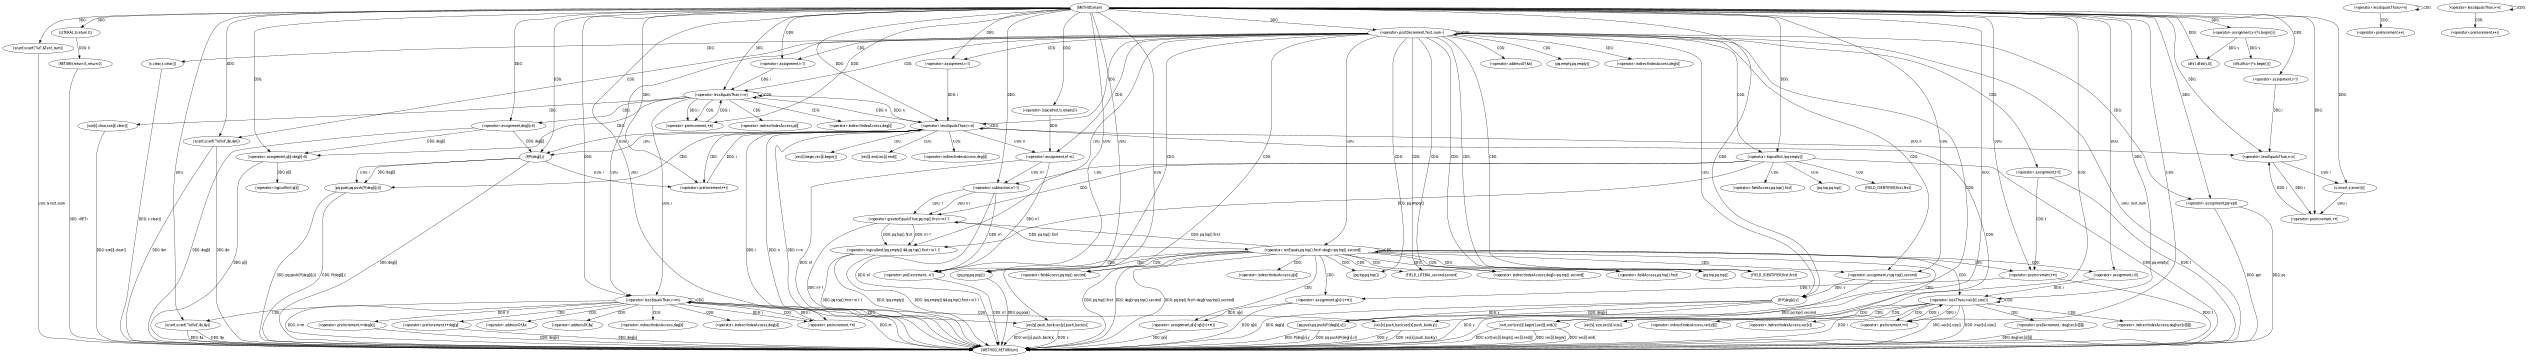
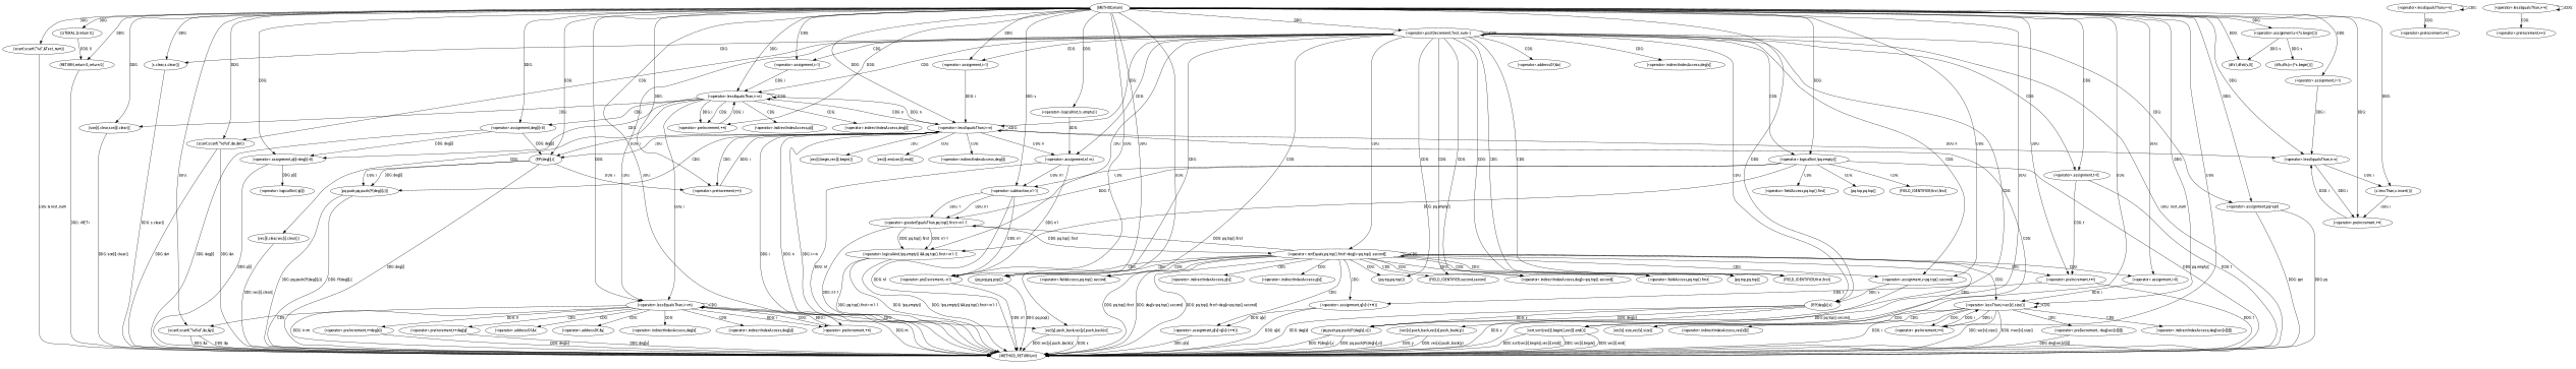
  digraph {
    fontname="Roboto Condensed"
    node [fontname="Roboto Condensed"]
    edge [fontname="Roboto Condensed"]
    n1 [label="(METHOD,main)"]
    n2 [label="(scanf,scanf(\"%d\",&Test_num))"]
    n3 [label="(RETURN,return 0;,return 0;)"]
    n4 [label="(<operator>.postDecrement,Test_num--)"]
    n5 [label="(LITERAL,0,return 0;)"]
    n6 [label="(scanf,scanf(\"%d%d\",&n,&m))"]
    n7 [label="(<operator>.assignment,i=1)"]
    n8 [label="(<operator>.lessEqualsThan,i<=n)"]
    n9 [label="(<operator>.preIncrement,++i)"]
    n10 [label="(<operator>.lessEqualsThan,i<=m)"]
    n11 [label="(<operator>.preIncrement,++i)"]
    n12 [label="(<operator>.assignment,i=1)"]
    n13 [label="(<operator>.lessEqualsThan,i<=n)"]
    n14 [label="(<operator>.preIncrement,++i)"]
    n15 [label="(pq.pop,pq.pop())"]
    n16 [label="(<operator>.assignment,i=1)"]
    n17 [label="(<operator>.lessEqualsThan,i<=n)"]
    n18 [label="(<operator>.preIncrement,++i)"]
    n19 [label="(<operator>.logicalNot,!s.empty())"]
    n20 [label="(scanf,scanf(\"%d%d\",&x,&y))"]
    n21 [label="(sort,sort(vec[i].begin(),vec[i].end()))"]
-   n22 [label="(s.insert,s.insert(i))"]
+   n22 [label="(s.lessThan,s.insert(i))"]
    n23 [label="(dfs1,dfs6(v,0))"]
    n24 [label="(s.clear,s.clear())"]
    n25 [label="(son[i].clear,son[i].clear())"]
    n26 [label="(<operator>.assignment,p[i]=deg[i]=0)"]
    n27 [label="(vec[x].push_back,vec[x].push_back(y))"]
    n28 [label="(<operator>.logicalNot,!pq.empty())"]
    n29 [label="(<operator>.preDecrement,--n1)"]
    n30 [label="(<operator>.assignment,i=0)"]
    n31 [label="(<operator>.lessThan,i<vec[v].size())"]
    n32 [label="(<operator>.preIncrement,++i)"]
    n33 [label="(<operator>.assignment,t=0)"]
    n34 [label="(<operator>.assignment,pq=ept)"]
    n35 [label="(vec[y].push_back,vec[y].push_back(x))"]
    n36 [label="(P,P(deg[i],i))"]
    n37 [label="(<operator>.subtraction,n1-1)"]
    n38 [label="(<operator>.assignment,v=(*s.begin()))"]
    n39 [label="(<operator>.assignment,deg[i]=0)"]
    n40 [label="(<operator>.assignment,v=pq.top().second)"]
    n41 [label="(P,P(deg[v],v))"]
    n42 [label="(<operator>.preIncrement,++t)"]
    n43 [label="(METHOD_RETURN,int)"]
    n44 [label="(<operator>.assignment,n1=n)"]
    n45 [label="(<operator>.logicalAnd,!pq.empty() && pq.top().first>=n1-1)"]
    n46 [label="(<operator>.notEquals,pq.top().first!=deg[v=pq.top().second])"]
    n47 [label="(pq.push,pq.push(P(deg[v],v)))"]
    n48 [label="(<operator>.addressOf,&n)"]
-   n49 [label="(pq.empty,pq.empty())"]
    n50 [label="(<operator>.fieldAccess,pq.top().first)"]
    n51 [label="(<operator>.indirectIndexAccess,deg[v=pq.top().second])"]
    n52 [label="(pq.top,pq.top())"]
    n53 [label="(FIELD_IDENTIFIER,first,first)"]
    n54 [label="(<operator>.fieldAccess,pq.top().second)"]
    n55 [label="(<operator>.indirectIndexAccess,deg[v])"]
    n56 [label="(pq.top,pq.top())"]
-   n57 [label="(FIELD_LITERAL,second,second)"]
+   n57 [label="(FIELD_IDENTIFIER,second,second)"]
+   n58 [label="(vec[i].clear,vec[i].clear())"]
    n59 [label="(<operator>.indirectIndexAccess,p[i])"]
    n60 [label="(<operator>.indirectIndexAccess,deg[i])"]
    n61 [label="(<operator>.preIncrement,++deg[x])"]
    n62 [label="(<operator>.preIncrement,++deg[y])"]
    n63 [label="(<operator>.addressOf,&x)"]
    n64 [label="(<operator>.addressOf,&y)"]
    n65 [label="(<operator>.indirectIndexAccess,deg[x])"]
    n66 [label="(<operator>.indirectIndexAccess,deg[y])"]
    n67 [label="(pq.push,pq.push(P(deg[i],i)))"]
    n68 [label="(vec[i].begin,vec[i].begin())"]
    n69 [label="(vec[i].end,vec[i].end())"]
    n70 [label="(<operator>.indirectIndexAccess,deg[i])"]
    n71 [label="(<operator>.logicalNot,!p[i])"]
    n72 [label="(<operator>.greaterEqualsThan,pq.top().first>=n1-1)"]
    n73 [label="(<operator>.fieldAccess,pq.top().first)"]
    n74 [label="(pq.top,pq.top())"]
    n75 [label="(FIELD_IDENTIFIER,first,first)"]
    n76 [label="(vec[v].size,vec[v].size())"]
    n77 [label="(<operator>.preDecrement,--deg[vec[v][i]])"]
    n78 [label="(<operator>.indirectIndexAccess,deg[vec[v][i]])"]
    n79 [label="(<operator>.indirectIndexAccess,vec[v][i])"]
-   n80 [label="(<operator>.indirectIndexAccess,vec[v])"]
    n81 [label="(dfs,dfs(v=(*s.begin())))"]
    n82 [label="(<operator>.assignment,q[v]=(++t))"]
    n83 [label="(<operator>.assignment,p[v]=q[v]=(++t))"]
+   n84 [label="(<operator>.indirectIndexAccess,p[v])"]
    n85 [label="(<operator>.indirectIndexAccess,q[v])"]
    n86 [label="(<operator>.lessEqualsThan,i<=n)"]
    n87 [label="(<operator>.preIncrement,++i)"]
    n88 [label="(<operator>.lessEqualsThan,i<=n)"]
    n89 [label="(<operator>.preIncrement,++i)"]
    n1 -> n2 [label="DDG: "]
+   n1 -> n3 [label="DDG: "]
    n1 -> n4 [label="DDG: "]
    n1 -> n5 [label="DDG: "]
    n1 -> n6 [label="DDG: "]
    n1 -> n7 [label="DDG: "]
    n1 -> n8 [label="DDG: "]
    n1 -> n9 [label="DDG: "]
    n1 -> n10 [label="DDG: "]
    n1 -> n11 [label="DDG: "]
    n1 -> n12 [label="DDG: "]
    n1 -> n13 [label="DDG: "]
    n1 -> n14 [label="DDG: "]
    n1 -> n15 [label="DDG: "]
    n1 -> n16 [label="DDG: "]
    n1 -> n17 [label="DDG: "]
    n1 -> n18 [label="DDG: "]
    n1 -> n19 [label="DDG: "]
    n1 -> n20 [label="DDG: "]
    n1 -> n21 [label="DDG: "]
    n1 -> n22 [label="DDG: "]
    n1 -> n23 [label="DDG: "]
+   n1 -> n24 [label="DDG: "]
+   n1 -> n25 [label="DDG: "]
    n1 -> n26 [label="DDG: "]
    n1 -> n27 [label="DDG: "]
    n1 -> n28 [label="DDG: "]
    n1 -> n29 [label="DDG: "]
    n1 -> n30 [label="DDG: "]
    n1 -> n31 [label="DDG: "]
    n1 -> n32 [label="DDG: "]
+   n1 -> n33 [label="DDG: "]
    n1 -> n34 [label="DDG: "]
    n1 -> n35 [label="DDG: "]
    n1 -> n36 [label="DDG: "]
-   n1 -> n37 [label="DDG: "]
+   n1 -> n37 [label="DDG: v"]
    n1 -> n38 [label="DDG: "]
    n1 -> n39 [label="DDG: "]
    n1 -> n40 [label="DDG: "]
    n1 -> n41 [label="DDG: "]
    n1 -> n42 [label="DDG: "]
    n2 -> n43 [label="DDG: &Test_num"]
    n3 -> n43 [label="DDG: <RET>"]
    n4 -> n4 [label="CDG: "]
    n4 -> n6 [label="CDG: "]
    n4 -> n7 [label="CDG: "]
    n4 -> n8 [label="CDG: "]
    n4 -> n10 [label="CDG: "]
    n4 -> n12 [label="CDG: "]
    n4 -> n13 [label="CDG: "]
    n4 -> n15 [label="CDG: "]
    n4 -> n24 [label="CDG: "]
    n4 -> n28 [label="CDG: "]
    n4 -> n33 [label="CDG: "]
    n4 -> n34 [label="CDG: "]
    n4 -> n40 [label="CDG: "]
    n4 -> n41 [label="CDG: "]
    n4 -> n43 [label="DDG: Test_num"]
    n4 -> n44 [label="CDG: "]
    n4 -> n45 [label="CDG: "]
    n4 -> n46 [label="CDG: "]
    n4 -> n47 [label="CDG: "]
    n4 -> n48 [label="CDG: "]
-   n4 -> n49 [label="CDG: "]
    n4 -> n50 [label="CDG: "]
    n4 -> n51 [label="CDG: "]
    n4 -> n52 [label="CDG: "]
    n4 -> n53 [label="CDG: "]
    n4 -> n54 [label="CDG: "]
    n4 -> n55 [label="CDG: "]
    n4 -> n56 [label="CDG: "]
    n4 -> n57 [label="CDG: "]
    n5 -> n3 [label="DDG: 0"]
    n6 -> n43 [label="DDG: &n"]
    n6 -> n43 [label="DDG: &m"]
    n7 -> n8 [label="DDG: i"]
    n8 -> n8 [label="CDG: "]
    n8 -> n9 [label="DDG: i"]
    n8 -> n9 [label="CDG: "]
    n8 -> n10 [label="DDG: i"]
    n8 -> n13 [label="DDG: n"]
    n8 -> n25 [label="CDG: "]
    n8 -> n26 [label="CDG: "]
    n8 -> n39 [label="CDG: "]
+   n8 -> n58 [label="CDG: "]
    n8 -> n59 [label="CDG: "]
    n8 -> n60 [label="CDG: "]
    n9 -> n8 [label="DDG: i"]
    n10 -> n10 [label="CDG: "]
    n10 -> n11 [label="DDG: i"]
    n10 -> n11 [label="CDG: "]
    n10 -> n20 [label="CDG: "]
-   n10 -> n27 [label="CDG: "]
    n10 -> n35 [label="CDG: "]
    n10 -> n43 [label="DDG: m"]
    n10 -> n43 [label="DDG: i<=m"]
    n10 -> n61 [label="DDG: 0"]
    n10 -> n62 [label="CDG: "]
    n10 -> n63 [label="CDG: "]
    n10 -> n64 [label="CDG: "]
    n10 -> n65 [label="CDG: "]
    n10 -> n66 [label="CDG: "]
    n11 -> n10 [label="DDG: i"]
    n12 -> n13 [label="DDG: i"]
    n13 -> n8 [label="DDG: n"]
    n13 -> n13 [label="CDG: "]
    n13 -> n14 [label="CDG: "]
    n13 -> n17 [label="DDG: n"]
    n13 -> n21 [label="CDG: "]
    n13 -> n36 [label="DDG: i"]
    n13 -> n36 [label="CDG: "]
    n13 -> n43 [label="DDG: i"]
    n13 -> n43 [label="DDG: n"]
    n13 -> n43 [label="DDG: i<=n"]
    n13 -> n44 [label="DDG: n"]
    n13 -> n67 [label="CDG: "]
    n13 -> n68 [label="CDG: "]
    n13 -> n69 [label="CDG: "]
    n13 -> n70 [label="CDG: "]
    n14 -> n13 [label="DDG: i"]
    n15 -> n43 [label="DDG: pq.pop()"]
    n16 -> n17 [label="DDG: i"]
    n17 -> n18 [label="DDG: i"]
    n17 -> n22 [label="DDG: i"]
    n18 -> n17 [label="DDG: i"]
    n19 -> n44 [label="DDG: "]
    n20 -> n43 [label="DDG: &x"]
    n20 -> n43 [label="DDG: &y"]
    n21 -> n43 [label="DDG: vec[i].begin()"]
    n21 -> n43 [label="DDG: vec[i].end()"]
    n21 -> n43 [label="DDG: sort(vec[i].begin(),vec[i].end())"]
    n22 -> n18 [label="DDG: i"]
    n24 -> n43 [label="DDG: s.clear()"]
    n25 -> n43 [label="DDG: son[i].clear()"]
    n26 -> n43 [label="DDG: p[i]"]
    n26 -> n71 [label="DDG: p[i]"]
    n27 -> n43 [label="DDG: y"]
    n27 -> n43 [label="DDG: vec[x].push_back(y)"]
    n28 -> n37 [label="CDG: "]
    n28 -> n43 [label="DDG: pq.empty()"]
    n28 -> n45 [label="DDG: pq.empty()"]
-   n28 -> n72 [label="CDG: "]
+   n28 -> n72 [label="DDG: 1"]
    n28 -> n73 [label="CDG: "]
    n28 -> n74 [label="CDG: "]
    n28 -> n75 [label="CDG: "]
    n29 -> n43 [label="DDG: n1"]
    n30 -> n31 [label="DDG: i"]
    n31 -> n31 [label="CDG: "]
    n31 -> n32 [label="DDG: i"]
    n31 -> n32 [label="CDG: "]
    n31 -> n43 [label="DDG: i"]
    n31 -> n43 [label="DDG: vec[v].size()"]
    n31 -> n43 [label="DDG: i<vec[v].size()"]
    n31 -> n76 [label="CDG: "]
    n31 -> n77 [label="CDG: "]
    n31 -> n78 [label="CDG: "]
    n31 -> n79 [label="CDG: "]
-   n31 -> n80 [label="CDG: "]
    n32 -> n31 [label="DDG: i"]
    n33 -> n42 [label="CDG: t"]
    n33 -> n43 [label="DDG: t"]
    n34 -> n43 [label="DDG: ept"]
    n34 -> n43 [label="DDG: pq"]
    n35 -> n43 [label="DDG: x"]
    n35 -> n43 [label="DDG: vec[y].push_back(x)"]
    n36 -> n14 [label="DDG: i"]
    n36 -> n43 [label="DDG: deg[i]"]
    n36 -> n67 [label="DDG: i"]
    n36 -> n67 [label="DDG: deg[i]"]
    n37 -> n29 [label="DDG: n1"]
    n37 -> n43 [label="DDG: n1"]
    n37 -> n72 [label="DDG: 1"]
    n37 -> n72 [label="DDG: n1"]
    n38 -> n23 [label="DDG: v"]
    n38 -> n81 [label="DDG: v"]
    n39 -> n26 [label="DDG: deg[i]"]
    n39 -> n36 [label="DDG: deg[i]"]
    n39 -> n43 [label="DDG: deg[i]"]
    n40 -> n41 [label="DDG: v"]
    n40 -> n43 [label="DDG: pq.top().second"]
    n41 -> n43 [label="DDG: deg[v]"]
    n41 -> n43 [label="DDG: v"]
    n41 -> n47 [label="DDG: v"]
    n41 -> n47 [label="DDG: deg[v]"]
    n42 -> n43 [label="DDG: t"]
    n42 -> n82 [label="DDG: t"]
    n44 -> n29 [label="DDG: n1"]
    n44 -> n37 [label="DDG: n1"]
    n44 -> n43 [label="DDG: n1"]
    n45 -> n43 [label="DDG: !pq.empty()"]
    n45 -> n43 [label="DDG: pq.top().first>=n1-1"]
    n45 -> n43 [label="DDG: !pq.empty() && pq.top().first>=n1-1"]
    n46 -> n15 [label="CDG: "]
    n46 -> n29 [label="CDG: "]
    n46 -> n30 [label="CDG: "]
    n46 -> n31 [label="CDG: "]
    n46 -> n40 [label="CDG: "]
    n46 -> n42 [label="CDG: "]
    n46 -> n43 [label="DDG: pq.top().first"]
    n46 -> n43 [label="DDG: deg[v=pq.top().second]"]
    n46 -> n43 [label="DDG: pq.top().first!=deg[v=pq.top().second]"]
    n46 -> n46 [label="CDG: "]
    n46 -> n50 [label="CDG: "]
    n46 -> n51 [label="CDG: "]
    n46 -> n52 [label="CDG: "]
    n46 -> n53 [label="CDG: "]
    n46 -> n54 [label="CDG: "]
    n46 -> n56 [label="CDG: "]
    n46 -> n57 [label="CDG: "]
    n46 -> n72 [label="DDG: pq.top().first"]
    n46 -> n76 [label="CDG: "]
    n46 -> n82 [label="CDG: "]
    n46 -> n83 [label="CDG: "]
+   n46 -> n84 [label="CDG: "]
    n46 -> n85 [label="CDG: "]
    n47 -> n43 [label="DDG: P(deg[v],v)"]
    n47 -> n43 [label="DDG: pq.push(P(deg[v],v))"]
+   n58 -> n43 [label="DDG: vec[i].clear()"]
    n61 -> n43 [label="DDG: deg[x]"]
    n62 -> n43 [label="DDG: deg[y]"]
    n67 -> n43 [label="DDG: P(deg[i],i)"]
    n67 -> n43 [label="DDG: pq.push(P(deg[i],i))"]
    n72 -> n43 [label="DDG: n1-1"]
    n72 -> n45 [label="DDG: n1-1"]
    n72 -> n45 [label="DDG: pq.top().first"]
    n72 -> n46 [label="DDG: pq.top().first"]
    n77 -> n43 [label="DDG: deg[vec[v][i]]"]
    n82 -> n43 [label="DDG: q[v]"]
    n82 -> n83 [label="DDG: q[v]"]
    n83 -> n43 [label="DDG: p[v]"]
    n86 -> n86 [label="CDG: "]
    n86 -> n87 [label="CDG: "]
    n88 -> n88 [label="CDG: "]
    n88 -> n89 [label="CDG: "]
  }
